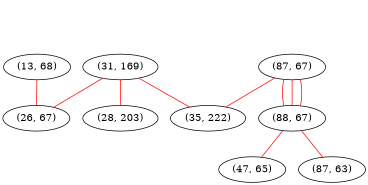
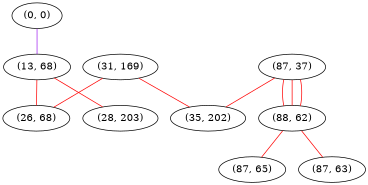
  graph {
    edge [color=red weight=1]
+   "(0, 0)"
    "(13, 68)"
-   "(26, 68)" [label="(26, 67)"]
+   "(26, 68)"
    n4 [label="(31, 169)"]
    "(28, 203)"
-   "(35, 202)" [label="(35, 222)"]
-   "(87, 67)"
-   "(88, 67)"
-   "(87, 65)" [label="(47, 65)"]
+   "(35, 202)"
+   "(87, 67)" [label="(87, 37)"]
+   "(88, 67)" [label="(88, 62)"]
+   "(87, 65)"
    "(87, 63)"
+   "(0, 0)" -- "(13, 68)" [color=purple weight=4]
    "(13, 68)" -- "(26, 68)"
    n4 -- "(26, 68)"
-   n4 -- "(28, 203)"
+   "(13, 68)" -- "(28, 203)"
    n4 -- "(35, 202)"
    "(87, 67)" -- "(35, 202)"
    "(87, 67)" -- "(88, 67)"
    "(87, 67)" -- "(88, 67)"
    "(87, 67)" -- "(88, 67)"
    "(88, 67)" -- "(87, 65)"
    "(88, 67)" -- "(87, 63)"
  }
